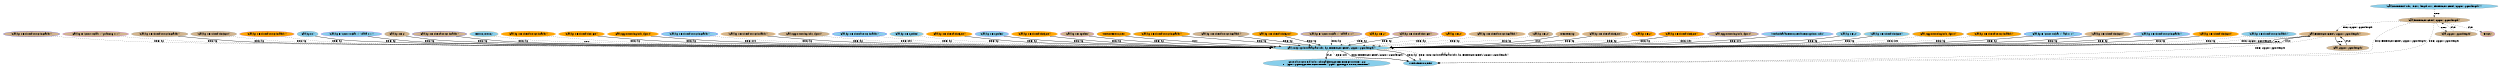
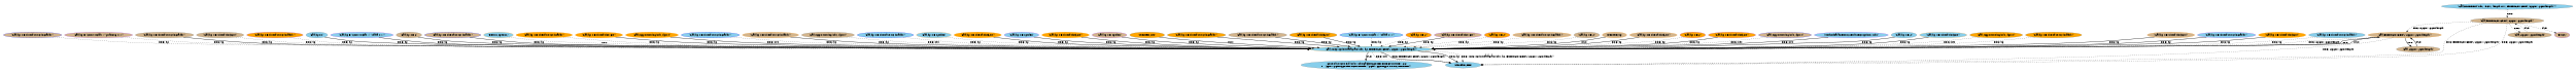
  digraph {
    node [color=gray40 fillcolor=tan style=filled]
    edge [style=bold]
    n1 [label="(Call,EXTRACT_16BITS(&pgm->pgm_length))"]
    n2 [color=darkorange label="(Call,EXTRACT_16BITS(&pgm->pgm_length))"]
-   n3 [fillcolor=skyblue label="(MethodReturn,RET)"]
+   n3 [fillcolor=skyblue label="(Identifier,RET)"]
    n4 [label="(Call,&pgm->pgm_length)"]
    n5 [color=purple label="(Block,)"]
    n6 [color=darkorange fillcolor=skyblue label="(Call,zmtp1_print_datagram(ndo, bp, EXTRACT_16BITS(&pgm->pgm_length)))"]
    n7 [label="(Call,&pgm->pgm_length)"]
    n8 [fillcolor=skyblue label="(ControlStructure,if (ndo->ndo_packettype == PT_PGM_ZMTP1 &&\n\t    (pgm->pgm_type == PGM_ODATA || pgm->pgm_type == PGM_RDATA)))"]
    n9 [color=blue label="(Call,bp += sizeof(struct in6_addr))"]
    n10 [color=purple label="(Call,bp = (const u_char *) (poll_msg + 1))"]
    n11 [label="(Call,bp += sizeof(struct in6_addr))"]
    n12 [label="(Call,bp += sizeof(uint32_t))"]
    n13 [color=purple fillcolor=orange label="(Call,bp += sizeof(struct in_addr))"]
    n14 [fillcolor=skyblue label="(Call,bp++)"]
    n15 [color=purple fillcolor=skyblue label="(Call,bp = (const u_char *) (rdata + 1))"]
    n16 [label="(Call,bp += 2)"]
    n17 [color=blue label="(Call,bp += sizeof(struct in_addr))"]
-   n18 [color=darkorange fillcolor=skyblue label="(Return,return;)"]
+   n18 [color=darkorange fillcolor=skyblue label="(Return,options;)"]
    n19 [color=darkorange fillcolor=orange label="(Call,bp += sizeof(struct in_addr))"]
    n20 [color=darkorange fillcolor=orange label="(Call,bp += sizeof(uint16_t))"]
    n21 [color=darkorange fillcolor=orange label="(Call,tcpport_string(ndo, dport))"]
    n22 [color=blue fillcolor=skyblue label="(Call,bp += sizeof(struct in6_addr))"]
    n23 [color=darkorange label="(Call,bp += sizeof(struct in_addr))"]
    n24 [label="(Call,tcpport_string(ndo, dport))"]
    n25 [color=blue fillcolor=skyblue label="(Call,bp += sizeof(struct in_addr))"]
    n26 [color=darkorange fillcolor=skyblue label="(Call,bp += opt_len)"]
    n27 [color=darkorange fillcolor=orange label="(Call,bp += sizeof(uint32_t))"]
    n28 [color=purple fillcolor=skyblue label="(Call,bp += opt_len)"]
    n29 [color=darkorange fillcolor=orange label="(Call,bp += sizeof(uint32_t))"]
    n30 [color=purple label="(Call,bp += opt_len)"]
-   n31 [fillcolor=orange label="(MethodReturn,ndo)"]
+   n31 [fillcolor=orange label="(Identifier,ndo)"]
    n32 [fillcolor=orange label="(Call,bp += sizeof(struct in6_addr))"]
    n33 [label="(Call,bp += sizeof(struct in6_addr))"]
    n34 [fillcolor=skyblue label="(Call,ND_PRINT((ndo, \"PGM, length %u\", EXTRACT_16BITS(&pgm->pgm_length))))"]
    n35 [fillcolor=orange label="(Call,bp += sizeof(uint32_t))"]
-   n36 [color=blue label="(Call,bp = (const u_char *) (odata + 1))"]
+   n36 [color=blue fillcolor=skyblue label="(Call,bp = (const u_char *) (odata + 1))"]
    n37 [color=purple fillcolor=orange label="(Call,bp += 2)"]
    n38 [color=purple label="(Call,bp += sizeof(uint16_t))"]
    n39 [color=purple fillcolor=orange label="(Call,bp += 2)"]
    n40 [color=darkorange label="(Call,bp += sizeof(struct in6_addr))"]
    n41 [label="(Call,bp += 2)"]
    n42 [color=darkorange label="(Identifier,bp)"]
    n43 [color=darkorange label="(Call,bp += sizeof(uint32_t))"]
    n44 [color=purple fillcolor=orange label="(Call,bp += 2)"]
    n45 [color=purple fillcolor=orange label="(Call,bp += sizeof(uint32_t))"]
    n46 [color=blue label="(Call,tcpport_string(ndo, dport))"]
    n47 [color=purple fillcolor=skyblue label="(MethodParameterIn,netdissect_options *ndo)"]
    n48 [fillcolor=skyblue label="(Call,bp += 2)"]
    n49 [color=darkorange fillcolor=skyblue label="(Call,bp += sizeof(uint32_t))"]
    n50 [fillcolor=orange label="(Call,tcpport_string(ndo, dport))"]
    n51 [fillcolor=orange label="(Call,bp += sizeof(struct in_addr))"]
-   n52 [color=blue fillcolor=skyblue label="(Call,bp = (const u_char *) (ack + 1))"]
    n53 [color=darkorange label="(Call,bp += sizeof(uint32_t))"]
    n54 [color=purple fillcolor=skyblue label="(Call,bp += sizeof(struct in6_addr))"]
    n55 [color=darkorange fillcolor=orange label="(Call,bp += sizeof(uint32_t))"]
    n56 [fillcolor=skyblue label="(Call,bp += sizeof(struct in_addr))"]
    n1 -> n2 [label="DDG: &pgm->pgm_length" style=dashed]
    n1 -> n3 [label="DDG: EXTRACT_16BITS(&pgm->pgm_length)" style=dashed]
    n1 -> n3 [label="DDG: &pgm->pgm_length" style=dashed]
    n1 -> n4 [label="CFG: " style=dashed]
    n1 -> n5 [label="AST: " style=dashed]
    n2 -> n3 [label="DDG: &pgm->pgm_length" style=dashed]
    n2 -> n6 [label="AST: "]
    n2 -> n6 [label="DDG: &pgm->pgm_length" style=dashed]
    n2 -> n7 [label="CFG: "]
    n4 -> n1 [label="AST: " style=dashed]
    n6 -> n2 [label="CFG: "]
    n6 -> n3 [label="DDG: EXTRACT_16BITS(&pgm->pgm_length)"]
    n6 -> n3 [label="DDG: bp"]
    n6 -> n3 [label="DDG: zmtp1_print_datagram(ndo, bp, EXTRACT_16BITS(&pgm->pgm_length))" style=dashed]
    n6 -> n3 [label="DDG: ndo" style=dashed]
    n6 -> n8 [label="AST: "]
    n7 -> n2 [label="AST: "]
    n9 -> n6 [label="DDG: bp" style=dashed]
    n10 -> n6 [label="DDG: bp" style=dashed]
    n11 -> n6 [label="DDG: bp"]
    n12 -> n6 [label="DDG: bp" style=dashed]
    n13 -> n6 [label="DDG: bp" style=dashed]
    n14 -> n6 [label="DDG: bp"]
    n15 -> n6 [label="DDG: bp"]
    n16 -> n6 [label="DDG: bp"]
    n17 -> n6 [label="DDG: bp"]
    n18 -> n6 [label="CFG: " style=dashed]
    n19 -> n6 [label="DDG: bp" style=dashed]
    n20 -> n6 [label="DDG: bp"]
    n21 -> n6 [label="DDG: ndo"]
    n22 -> n6 [label="DDG: bp" style=dashed]
    n23 -> n6 [label="DDG: bp"]
    n24 -> n6 [label="DDG: ndo" style=dashed]
    n25 -> n6 [label="DDG: bp" style=dashed]
    n26 -> n6 [label="DDG: bp" style=dashed]
    n27 -> n6 [label="DDG: bp"]
    n28 -> n6 [label="DDG: bp"]
    n29 -> n6 [label="DDG: bp"]
    n30 -> n6 [label="DDG: bp"]
    n31 -> n6 [label="AST: "]
    n32 -> n6 [label="DDG: bp"]
    n33 -> n6 [label="DDG: bp"]
    n34 -> n1 [label="CFG: " style=dashed]
    n35 -> n6 [label="DDG: bp"]
    n36 -> n6 [label="DDG: bp" style=dashed]
    n37 -> n6 [label="DDG: bp" style=dashed]
    n38 -> n6 [label="DDG: bp"]
    n39 -> n6 [label="DDG: bp" style=dashed]
    n40 -> n6 [label="DDG: bp" style=dashed]
    n41 -> n6 [label="DDG: bp" style=dashed]
    n42 -> n6 [label="AST: "]
    n43 -> n6 [label="DDG: bp"]
    n44 -> n6 [label="DDG: bp" style=dashed]
    n45 -> n6 [label="DDG: bp"]
    n46 -> n6 [label="DDG: ndo" style=dashed]
    n47 -> n6 [label="DDG: ndo"]
    n48 -> n6 [label="DDG: bp"]
    n49 -> n6 [label="DDG: bp"]
    n50 -> n6 [label="DDG: ndo" style=dashed]
    n51 -> n6 [label="DDG: bp" style=dashed]
-   n52 -> n6 [label="DDG: bp"]
    n53 -> n6 [label="DDG: bp"]
    n54 -> n6 [label="DDG: bp"]
    n55 -> n6 [label="DDG: bp"]
    n56 -> n6 [label="DDG: bp" style=dashed]
  }
